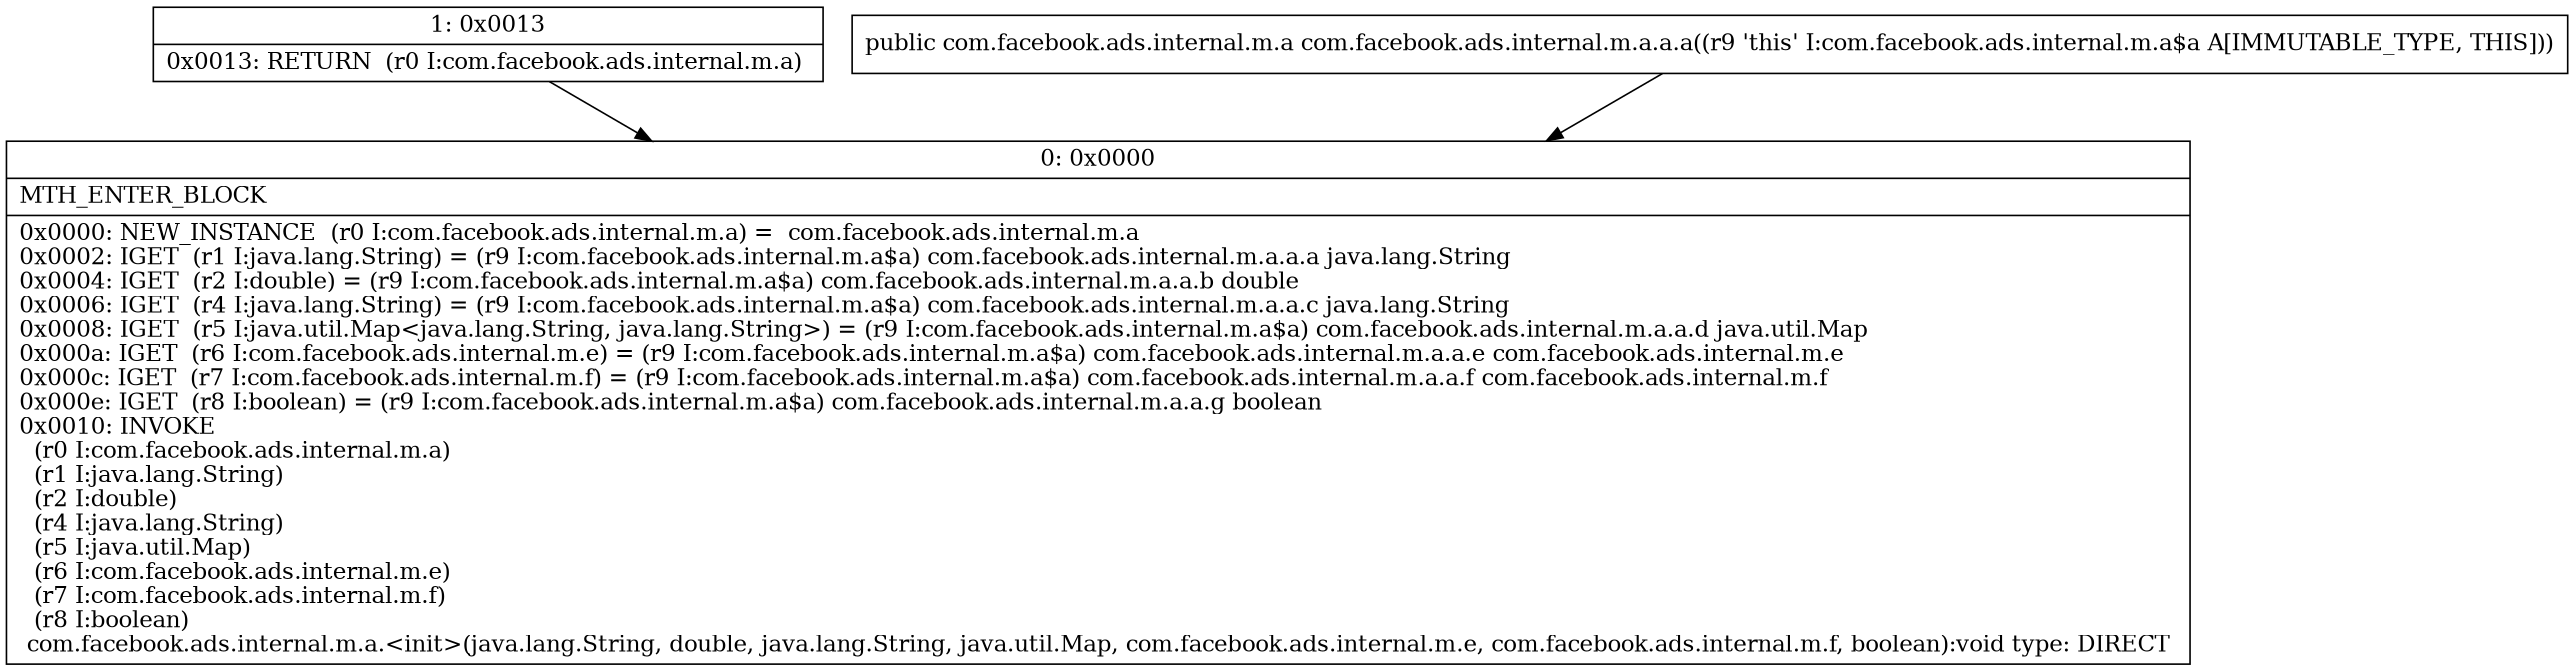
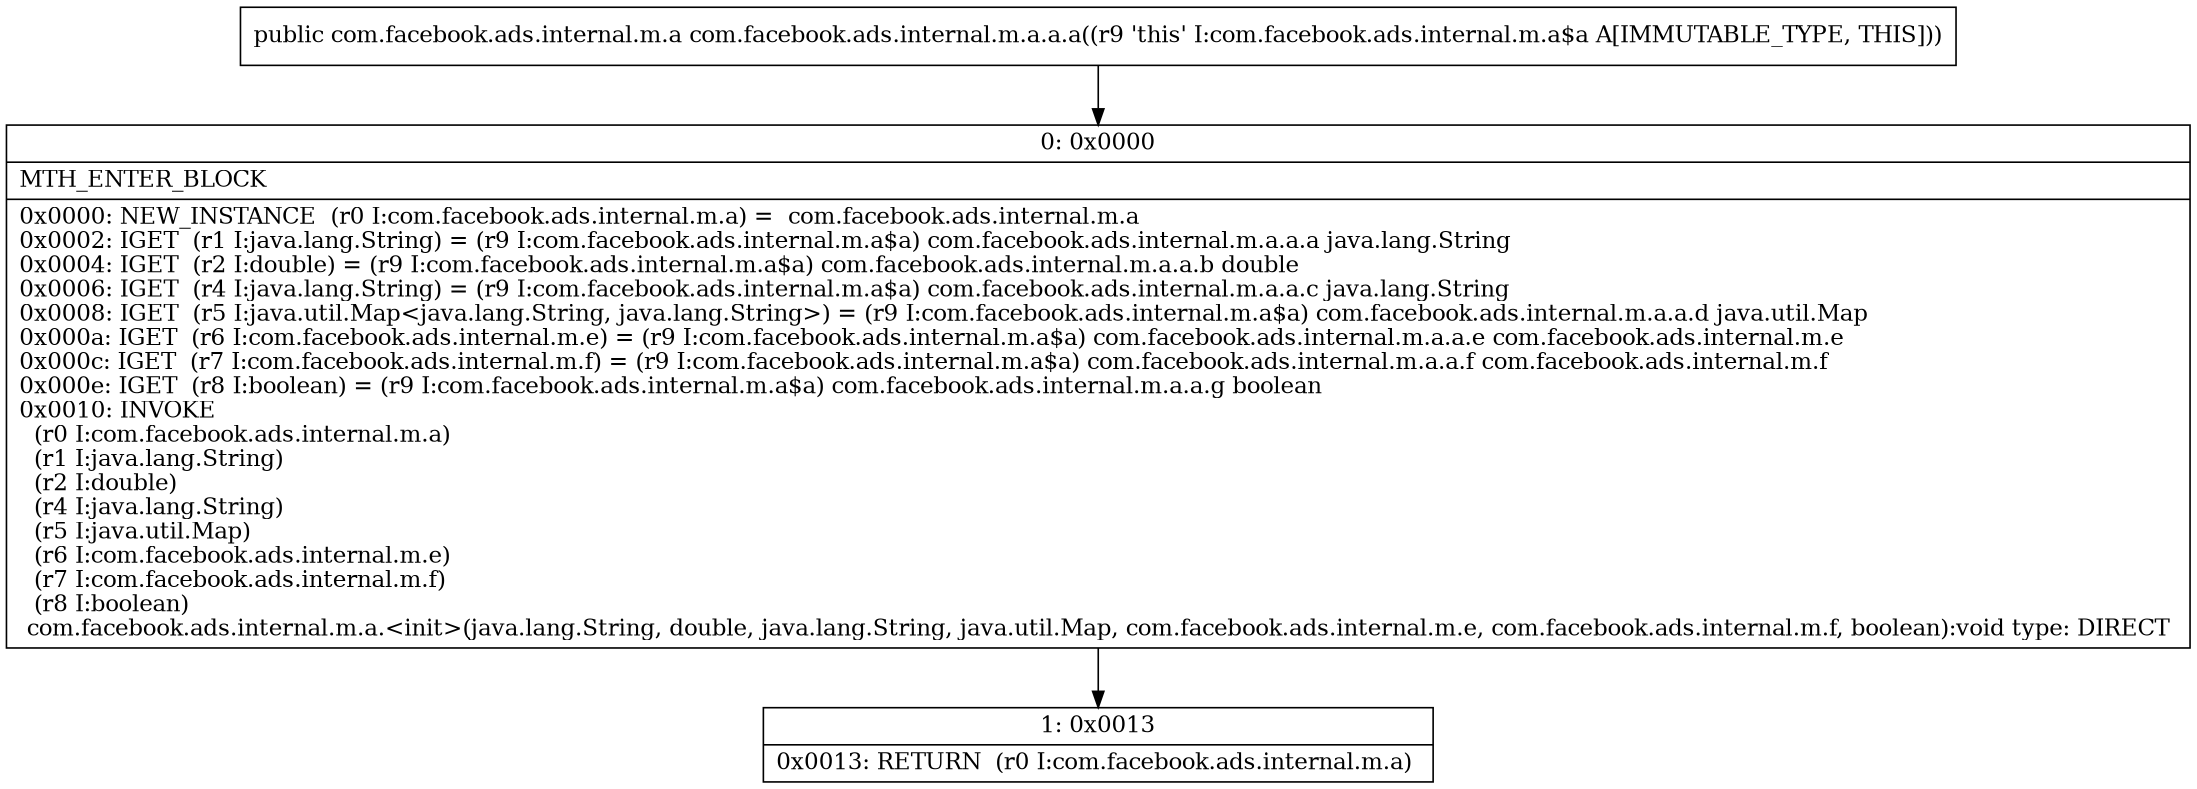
  digraph {
    node [shape=record]
    n1 [label="{0\:\ 0x0000|MTH_ENTER_BLOCK\l|0x0000: NEW_INSTANCE  (r0 I:com.facebook.ads.internal.m.a) =  com.facebook.ads.internal.m.a \l0x0002: IGET  (r1 I:java.lang.String) = (r9 I:com.facebook.ads.internal.m.a$a) com.facebook.ads.internal.m.a.a.a java.lang.String \l0x0004: IGET  (r2 I:double) = (r9 I:com.facebook.ads.internal.m.a$a) com.facebook.ads.internal.m.a.a.b double \l0x0006: IGET  (r4 I:java.lang.String) = (r9 I:com.facebook.ads.internal.m.a$a) com.facebook.ads.internal.m.a.a.c java.lang.String \l0x0008: IGET  (r5 I:java.util.Map\<java.lang.String, java.lang.String\>) = (r9 I:com.facebook.ads.internal.m.a$a) com.facebook.ads.internal.m.a.a.d java.util.Map \l0x000a: IGET  (r6 I:com.facebook.ads.internal.m.e) = (r9 I:com.facebook.ads.internal.m.a$a) com.facebook.ads.internal.m.a.a.e com.facebook.ads.internal.m.e \l0x000c: IGET  (r7 I:com.facebook.ads.internal.m.f) = (r9 I:com.facebook.ads.internal.m.a$a) com.facebook.ads.internal.m.a.a.f com.facebook.ads.internal.m.f \l0x000e: IGET  (r8 I:boolean) = (r9 I:com.facebook.ads.internal.m.a$a) com.facebook.ads.internal.m.a.a.g boolean \l0x0010: INVOKE  \l  (r0 I:com.facebook.ads.internal.m.a)\l  (r1 I:java.lang.String)\l  (r2 I:double)\l  (r4 I:java.lang.String)\l  (r5 I:java.util.Map)\l  (r6 I:com.facebook.ads.internal.m.e)\l  (r7 I:com.facebook.ads.internal.m.f)\l  (r8 I:boolean)\l com.facebook.ads.internal.m.a.\<init\>(java.lang.String, double, java.lang.String, java.util.Map, com.facebook.ads.internal.m.e, com.facebook.ads.internal.m.f, boolean):void type: DIRECT \l}"]
    n2 [label="{1\:\ 0x0013|0x0013: RETURN  (r0 I:com.facebook.ads.internal.m.a) \l}"]
    n3 [label="{public com.facebook.ads.internal.m.a com.facebook.ads.internal.m.a.a.a((r9 'this' I:com.facebook.ads.internal.m.a$a A[IMMUTABLE_TYPE, THIS])) }"]
-   n2 -> n1
+   n1 -> n2
    n3 -> n1
  }
